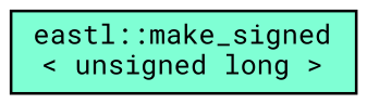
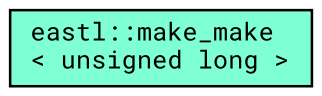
  digraph {
    rankdir=TB
    fontname="Roboto Mono"
-   n1 [color=black fillcolor=aquamarine fontname="Roboto Mono" fontsize=10 height=0.2 label="eastl::make_signed\l\< unsigned long \>" shape=box style=filled width=0.4]
+   n1 [color=black fillcolor=aquamarine fontname="Roboto Mono" fontsize=10 height=0.2 label="eastl::make_make\l\< unsigned long \>" shape=box style=filled width=0.4]
  }
